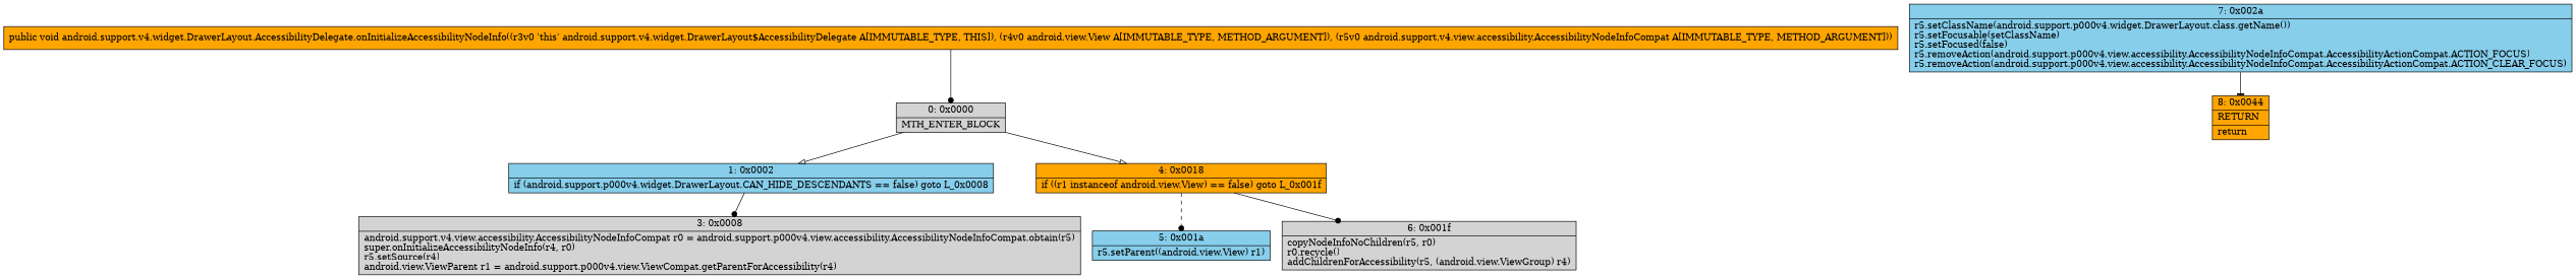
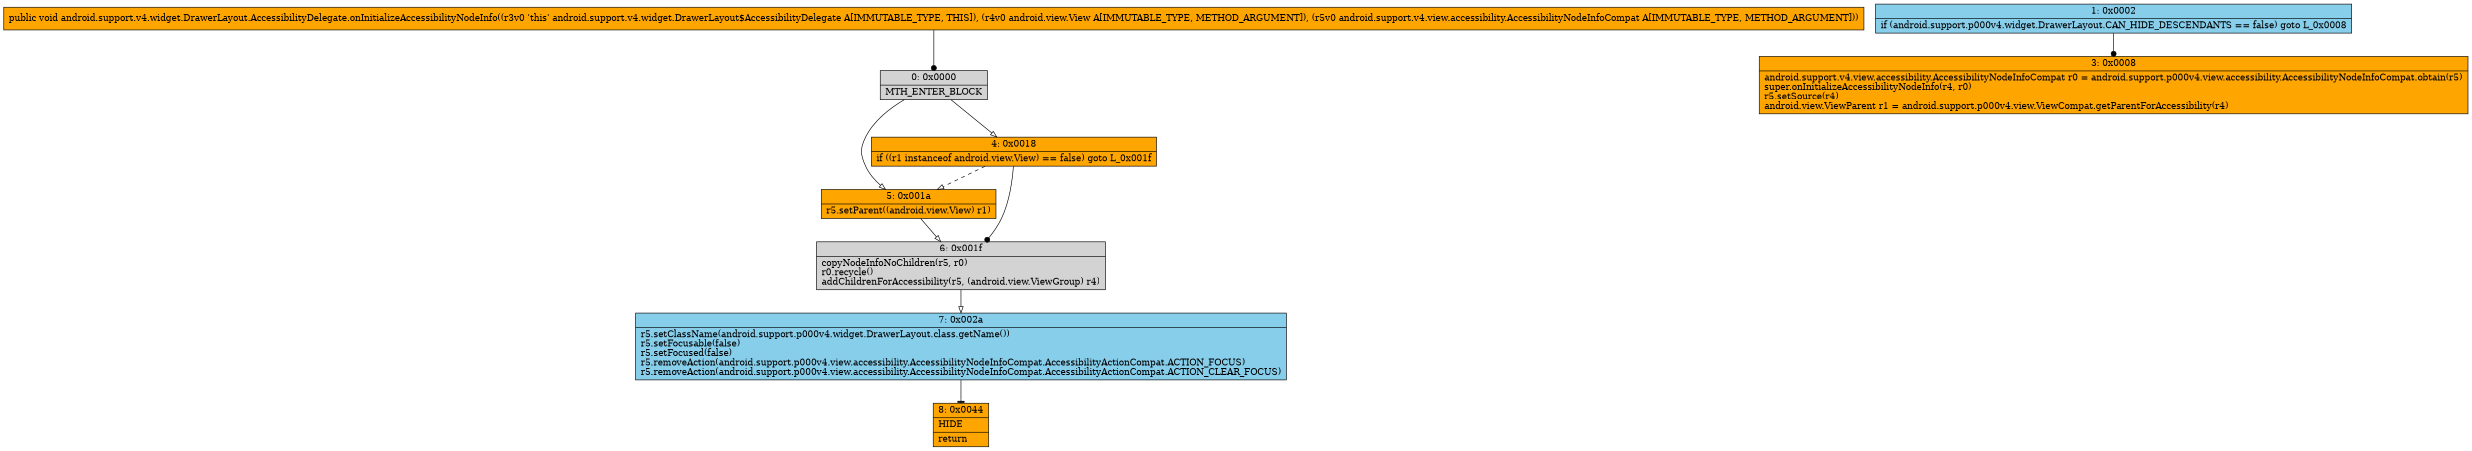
  digraph {
    node [fillcolor=orange shape=record style=filled]
    edge [arrowhead=onormal]
    n1 [fillcolor=lightgrey label="{0\:\ 0x0000|MTH_ENTER_BLOCK\l}"]
    n2 [fillcolor=skyblue label="{1\:\ 0x0002|if (android.support.p000v4.widget.DrawerLayout.CAN_HIDE_DESCENDANTS == false) goto L_0x0008\l}"]
    n3 [label="{4\:\ 0x0018|if ((r1 instanceof android.view.View) == false) goto L_0x001f\l}"]
-   n4 [fillcolor=lightgrey label="{3\:\ 0x0008|android.support.v4.view.accessibility.AccessibilityNodeInfoCompat r0 = android.support.p000v4.view.accessibility.AccessibilityNodeInfoCompat.obtain(r5)\lsuper.onInitializeAccessibilityNodeInfo(r4, r0)\lr5.setSource(r4)\landroid.view.ViewParent r1 = android.support.p000v4.view.ViewCompat.getParentForAccessibility(r4)\l}"]
-   n5 [fillcolor=skyblue label="{7\:\ 0x002a|r5.setClassName(android.support.p000v4.widget.DrawerLayout.class.getName())\lr5.setFocusable(setClassName)\lr5.setFocused(false)\lr5.removeAction(android.support.p000v4.view.accessibility.AccessibilityNodeInfoCompat.AccessibilityActionCompat.ACTION_FOCUS)\lr5.removeAction(android.support.p000v4.view.accessibility.AccessibilityNodeInfoCompat.AccessibilityActionCompat.ACTION_CLEAR_FOCUS)\l}"]
-   n6 [label="{8\:\ 0x0044|RETURN\l|return\l}"]
-   n7 [fillcolor=skyblue label="{5\:\ 0x001a|r5.setParent((android.view.View) r1)\l}"]
+   n4 [label="{3\:\ 0x0008|android.support.v4.view.accessibility.AccessibilityNodeInfoCompat r0 = android.support.p000v4.view.accessibility.AccessibilityNodeInfoCompat.obtain(r5)\lsuper.onInitializeAccessibilityNodeInfo(r4, r0)\lr5.setSource(r4)\landroid.view.ViewParent r1 = android.support.p000v4.view.ViewCompat.getParentForAccessibility(r4)\l}"]
+   n5 [fillcolor=skyblue label="{7\:\ 0x002a|r5.setClassName(android.support.p000v4.widget.DrawerLayout.class.getName())\lr5.setFocusable(false)\lr5.setFocused(false)\lr5.removeAction(android.support.p000v4.view.accessibility.AccessibilityNodeInfoCompat.AccessibilityActionCompat.ACTION_FOCUS)\lr5.removeAction(android.support.p000v4.view.accessibility.AccessibilityNodeInfoCompat.AccessibilityActionCompat.ACTION_CLEAR_FOCUS)\l}"]
+   n6 [label="{8\:\ 0x0044|HIDE\l|return\l}"]
+   n7 [label="{5\:\ 0x001a|r5.setParent((android.view.View) r1)\l}"]
    n8 [fillcolor=lightgrey label="{6\:\ 0x001f|copyNodeInfoNoChildren(r5, r0)\lr0.recycle()\laddChildrenForAccessibility(r5, (android.view.ViewGroup) r4)\l}"]
    n9 [label="{public void android.support.v4.widget.DrawerLayout.AccessibilityDelegate.onInitializeAccessibilityNodeInfo((r3v0 'this' android.support.v4.widget.DrawerLayout$AccessibilityDelegate A[IMMUTABLE_TYPE, THIS]), (r4v0 android.view.View A[IMMUTABLE_TYPE, METHOD_ARGUMENT]), (r5v0 android.support.v4.view.accessibility.AccessibilityNodeInfoCompat A[IMMUTABLE_TYPE, METHOD_ARGUMENT])) }"]
-   n1 -> n2
+   n1 -> n7
    n1 -> n3
    n2 -> n4 [arrowhead=dot]
-   n3 -> n7 [arrowhead=dot style=dashed]
+   n3 -> n7 [style=dashed]
    n3 -> n8 [arrowhead=dot]
    n5 -> n6 [arrowhead=tee]
+   n7 -> n8
+   n8 -> n5
    n9 -> n1 [arrowhead=dot]
  }
